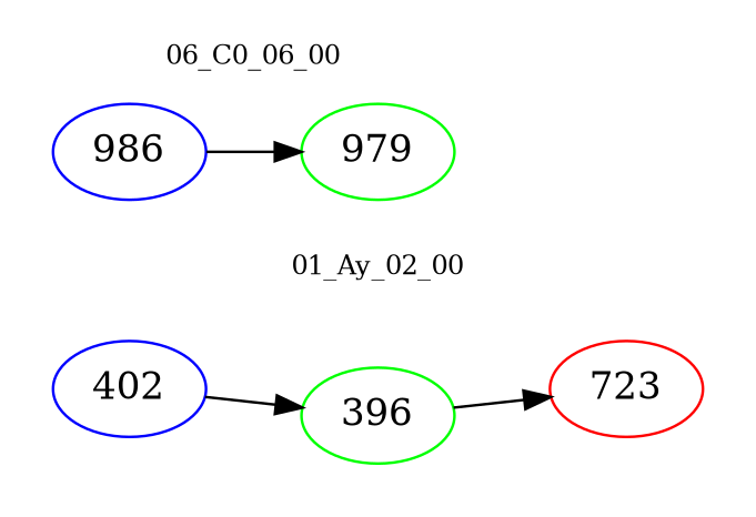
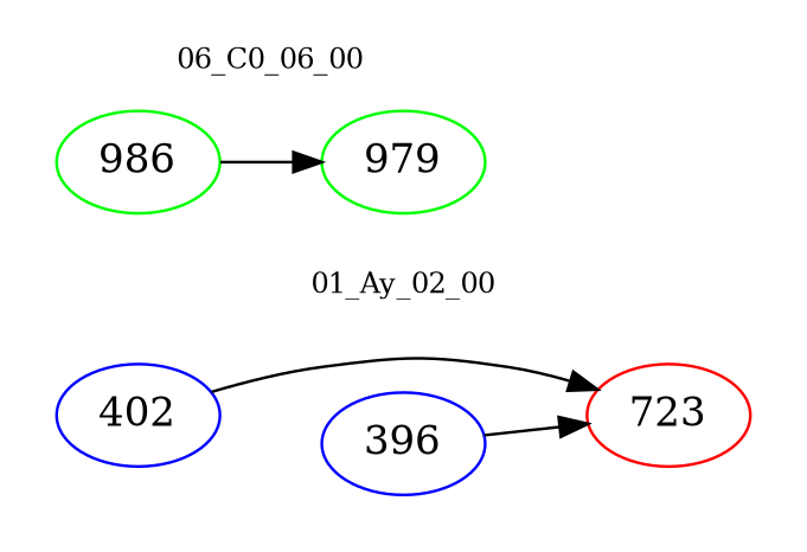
  digraph {
    rankdir=LR
    node [color=blue]
    edge [color=black]
    n1 [label=402]
-   n2 [color=green label=396]
+   n2 [label=396]
    n3 [color=red label=723]
-   n4 [label=986]
+   n4 [color=green label=986]
    n5 [color=green label=979]
    subgraph cluster_1 {
      color=white
      fontsize=10
      label="01_Ay_02_00"
      n1
      n2
      n3
    }
    subgraph cluster_2 {
      color=white
      fontsize=10
      label="06_C0_06_00"
      n4
      n5
    }
-   n1 -> n2
+   n1 -> n3
    n2 -> n3
    n4 -> n5
  }
